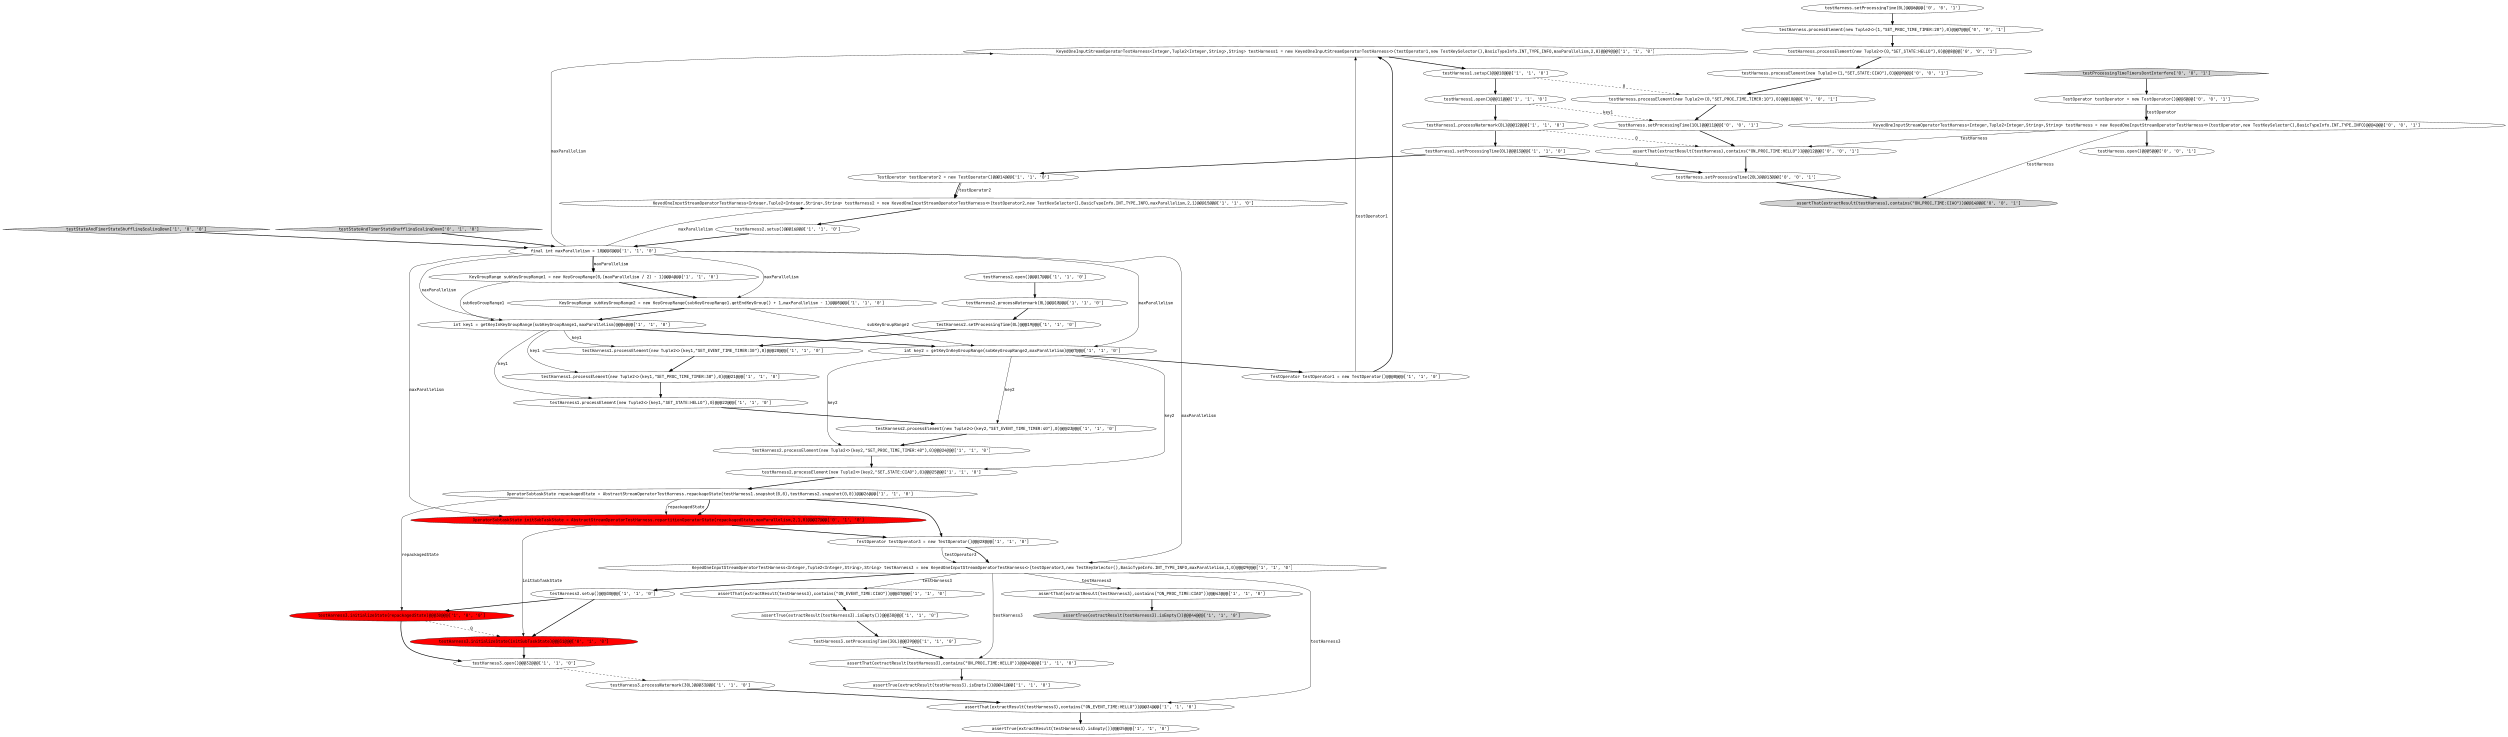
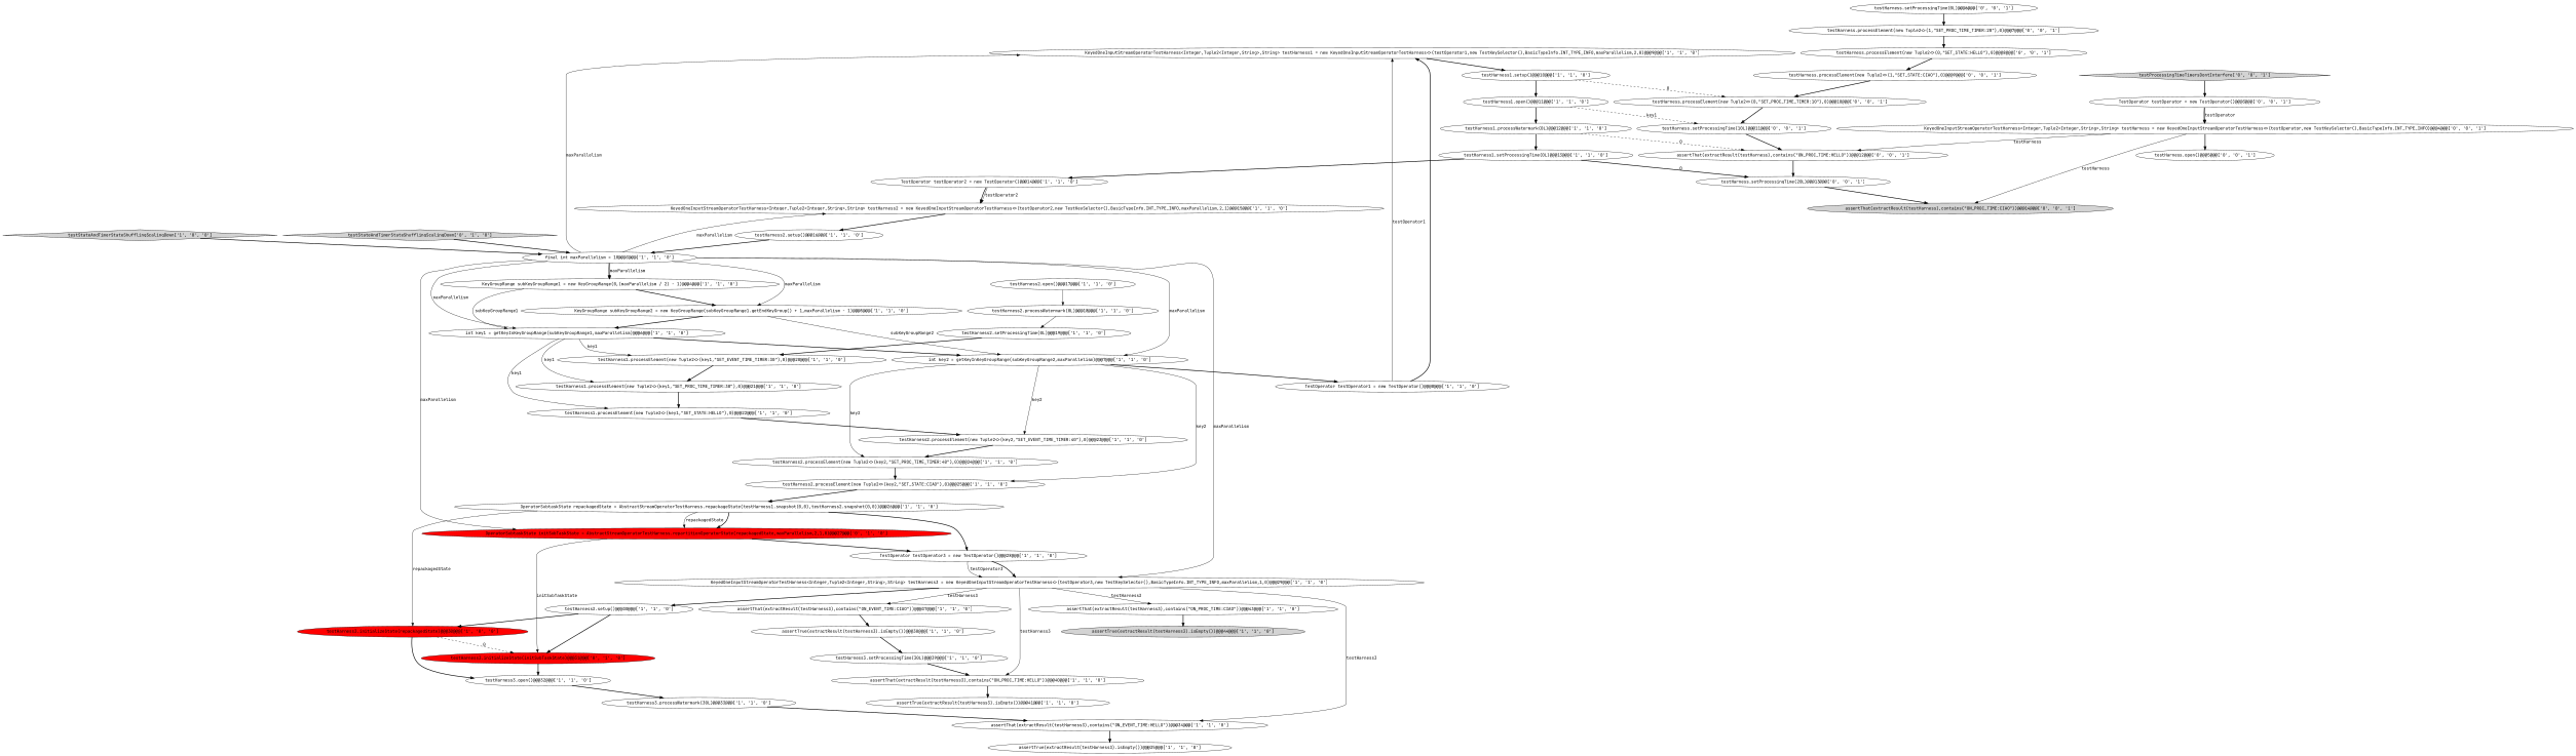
  digraph {
    fontname="JetBrains Mono"
    node [fillcolor=white fontname="JetBrains Mono" shape=ellipse style=filled]
    edge [fontname="JetBrains Mono" style=bold]
    n1 [label="KeyedOneInputStreamOperatorTestHarness<Integer,Tuple2<Integer,String>,String> testHarness1 = new KeyedOneInputStreamOperatorTestHarness<>(testOperator1,new TestKeySelector(),BasicTypeInfo.INT_TYPE_INFO,maxParallelism,2,0)@@@9@@@['1', '1', '0']"]
    n2 [label="testHarness1.setup()@@@10@@@['1', '1', '0']"]
    n3 [label="testHarness1.open()@@@11@@@['1', '1', '0']"]
    n4 [label="testHarness.processElement(new Tuple2<>(0,\"SET_PROC_TIME_TIMER:10\"),0)@@@10@@@['0', '0', '1']"]
    n5 [label="assertTrue(extractResult(testHarness3).isEmpty())@@@35@@@['1', '1', '0']"]
    n6 [label="int key1 = getKeyInKeyGroupRange(subKeyGroupRange1,maxParallelism)@@@6@@@['1', '1', '0']"]
    n7 [label="testHarness1.processElement(new Tuple2<>(key1,\"SET_EVENT_TIME_TIMER:30\"),0)@@@20@@@['1', '1', '0']"]
    n8 [label="testHarness1.processElement(new Tuple2<>(key1,\"SET_PROC_TIME_TIMER:30\"),0)@@@21@@@['1', '1', '0']"]
    n9 [label="int key2 = getKeyInKeyGroupRange(subKeyGroupRange2,maxParallelism)@@@7@@@['1', '1', '0']"]
    n10 [label="testHarness1.processElement(new Tuple2<>(key1,\"SET_STATE:HELLO\"),0)@@@22@@@['1', '1', '0']"]
    n11 [label="testHarness2.processElement(new Tuple2<>(key2,\"SET_EVENT_TIME_TIMER:40\"),0)@@@23@@@['1', '1', '0']"]
    n12 [label="testHarness2.processElement(new Tuple2<>(key2,\"SET_PROC_TIME_TIMER:40\"),0)@@@24@@@['1', '1', '0']"]
    n13 [label="testHarness2.processElement(new Tuple2<>(key2,\"SET_STATE:CIAO\"),0)@@@25@@@['1', '1', '0']"]
    n14 [label="TestOperator testOperator1 = new TestOperator()@@@8@@@['1', '1', '0']"]
    n15 [label="assertThat(extractResult(testHarness3),contains(\"ON_EVENT_TIME:HELLO\"))@@@34@@@['1', '1', '0']"]
    n16 [label="final int maxParallelism = 10@@@3@@@['1', '1', '0']"]
    n17 [label="KeyedOneInputStreamOperatorTestHarness<Integer,Tuple2<Integer,String>,String> testHarness2 = new KeyedOneInputStreamOperatorTestHarness<>(testOperator2,new TestKeySelector(),BasicTypeInfo.INT_TYPE_INFO,maxParallelism,2,1)@@@15@@@['1', '1', '0']"]
    n18 [label="KeyGroupRange subKeyGroupRange2 = new KeyGroupRange(subKeyGroupRange1.getEndKeyGroup() + 1,maxParallelism - 1)@@@5@@@['1', '1', '0']"]
    n19 [label="KeyedOneInputStreamOperatorTestHarness<Integer,Tuple2<Integer,String>,String> testHarness3 = new KeyedOneInputStreamOperatorTestHarness<>(testOperator3,new TestKeySelector(),BasicTypeInfo.INT_TYPE_INFO,maxParallelism,1,0)@@@29@@@['1', '1', '0']"]
    n20 [fillcolor=red label="OperatorSubtaskState initSubTaskState = AbstractStreamOperatorTestHarness.repartitionOperatorState(repackagedState,maxParallelism,2,1,0)@@@27@@@['0', '1', '0']"]
    n21 [label="KeyGroupRange subKeyGroupRange1 = new KeyGroupRange(0,(maxParallelism / 2) - 1)@@@4@@@['1', '1', '0']"]
    n22 [label="testHarness2.setup()@@@16@@@['1', '1', '0']"]
    n23 [label="assertThat(extractResult(testHarness3),contains(\"ON_PROC_TIME:HELLO\"))@@@40@@@['1', '1', '0']"]
    n24 [label="assertThat(extractResult(testHarness3),contains(\"ON_PROC_TIME:CIAO\"))@@@43@@@['1', '1', '0']"]
    n25 [label="assertThat(extractResult(testHarness3),contains(\"ON_EVENT_TIME:CIAO\"))@@@37@@@['1', '1', '0']"]
    n26 [label="testHarness3.setup()@@@30@@@['1', '1', '0']"]
    n27 [label="TestOperator testOperator3 = new TestOperator()@@@28@@@['1', '1', '0']"]
    n28 [fillcolor=red label="testHarness3.initializeState(initSubTaskState)@@@31@@@['0', '1', '0']"]
    n29 [label="assertTrue(extractResult(testHarness3).isEmpty())@@@38@@@['1', '1', '0']"]
    n30 [label="testHarness3.setProcessingTime(30L)@@@39@@@['1', '1', '0']"]
    n31 [label="testHarness2.open()@@@17@@@['1', '1', '0']"]
    n32 [label="testHarness2.processWatermark(0L)@@@18@@@['1', '1', '0']"]
    n33 [label="testHarness2.setProcessingTime(0L)@@@19@@@['1', '1', '0']"]
    n34 [label="testHarness.setProcessingTime(10L)@@@11@@@['0', '0', '1']"]
    n35 [label="testHarness1.processWatermark(0L)@@@12@@@['1', '1', '0']"]
    n36 [label="assertThat(extractResult(testHarness),contains(\"ON_PROC_TIME:HELLO\"))@@@12@@@['0', '0', '1']"]
    n37 [label="testHarness1.setProcessingTime(0L)@@@13@@@['1', '1', '0']"]
    n38 [label="testHarness3.open()@@@32@@@['1', '1', '0']"]
    n39 [label="testHarness3.processWatermark(30L)@@@33@@@['1', '1', '0']"]
    n40 [label="TestOperator testOperator2 = new TestOperator()@@@14@@@['1', '1', '0']"]
    n41 [label="testHarness.setProcessingTime(20L)@@@13@@@['0', '0', '1']"]
    n42 [fillcolor=lightgray label="assertThat(extractResult(testHarness),contains(\"ON_PROC_TIME:CIAO\"))@@@14@@@['0', '0', '1']"]
    n43 [label="assertTrue(extractResult(testHarness3).isEmpty())@@@41@@@['1', '1', '0']"]
    n44 [label="OperatorSubtaskState repackagedState = AbstractStreamOperatorTestHarness.repackageState(testHarness1.snapshot(0,0),testHarness2.snapshot(0,0))@@@26@@@['1', '1', '0']"]
    n45 [fillcolor=red label="testHarness3.initializeState(repackagedState)@@@30@@@['1', '0', '0']"]
    n46 [fillcolor=lightgray label="assertTrue(extractResult(testHarness3).isEmpty())@@@44@@@['1', '1', '0']"]
    n47 [label="testHarness.setProcessingTime(0L)@@@6@@@['0', '0', '1']"]
    n48 [label="testHarness.processElement(new Tuple2<>(1,\"SET_PROC_TIME_TIMER:20\"),0)@@@7@@@['0', '0', '1']"]
    n49 [label="testHarness.processElement(new Tuple2<>(0,\"SET_STATE:HELLO\"),0)@@@8@@@['0', '0', '1']"]
    n50 [label="KeyedOneInputStreamOperatorTestHarness<Integer,Tuple2<Integer,String>,String> testHarness = new KeyedOneInputStreamOperatorTestHarness<>(testOperator,new TestKeySelector(),BasicTypeInfo.INT_TYPE_INFO)@@@4@@@['0', '0', '1']"]
    n51 [label="testHarness.open()@@@5@@@['0', '0', '1']"]
    n52 [fillcolor=lightgray label="testStateAndTimerStateShufflingScalingDown['1', '0', '0']" shape=diamond]
    n53 [label="testHarness.processElement(new Tuple2<>(1,\"SET_STATE:CIAO\"),0)@@@9@@@['0', '0', '1']"]
    n54 [label="TestOperator testOperator = new TestOperator()@@@3@@@['0', '0', '1']"]
    n55 [fillcolor=lightgray label="testStateAndTimerStateShufflingScalingDown['0', '1', '0']" shape=diamond]
    n56 [fillcolor=lightgray label="testProcessingTimeTimersDontInterfere['0', '0', '1']" shape=diamond]
    n1 -> n2
    n2 -> n3
    n2 -> n4 [label=0 style=dashed]
    n3 -> n34 [label=key1 style=dashed]
    n3 -> n35
    n4 -> n34
    n6 -> n7 [label=key1 style=solid]
    n6 -> n8 [label=key1 style=solid]
    n6 -> n9
    n6 -> n10 [label=key1 style=solid]
    n7 -> n8
    n8 -> n10
    n9 -> n11 [label=key2 style=solid]
    n9 -> n12 [label=key2 style=solid]
    n9 -> n13 [label=key2 style=solid]
    n9 -> n14
    n10 -> n11
    n11 -> n12
    n12 -> n13
    n13 -> n44
    n14 -> n1
    n14 -> n1 [label=testOperator1 style=solid]
    n15 -> n5
    n16 -> n1 [label=maxParallelism style=solid]
    n16 -> n6 [label=maxParallelism style=solid]
    n16 -> n9 [label=maxParallelism style=solid]
    n16 -> n17 [label=maxParallelism style=solid]
    n16 -> n18 [label=maxParallelism style=solid]
    n16 -> n19 [label=maxParallelism style=solid]
    n16 -> n20 [label=maxParallelism style=solid]
    n16 -> n21
    n16 -> n21 [label=maxParallelism style=solid]
    n17 -> n22
    n18 -> n6
    n18 -> n9 [label=subKeyGroupRange2 style=solid]
    n19 -> n15 [label=testHarness3 style=solid]
    n19 -> n23 [label=testHarness3 style=solid]
    n19 -> n24 [label=testHarness3 style=solid]
    n19 -> n25 [label=testHarness3 style=solid]
    n19 -> n26
    n20 -> n27
    n20 -> n28 [label=initSubTaskState style=solid]
    n21 -> n6 [label=subKeyGroupRange1 style=solid]
    n21 -> n18
    n22 -> n16
    n23 -> n43
    n24 -> n46
    n25 -> n29
    n26 -> n28
    n26 -> n45
    n27 -> n19
    n27 -> n19 [label=testOperator3 style=solid]
    n28 -> n38
    n29 -> n30
    n30 -> n23
-   n31 -> n32
-   n32 -> n33
+   n31 -> n32 [style=solid]
+   n32 -> n33 [style=solid]
    n33 -> n7
    n34 -> n36
    n35 -> n36 [label=0 style=dashed]
    n35 -> n37
    n36 -> n41
    n37 -> n40
    n37 -> n41 [label=0]
-   n38 -> n39 [style=dashed]
+   n38 -> n39
    n39 -> n15
    n40 -> n17
    n40 -> n17 [label=testOperator2 style=solid]
    n41 -> n42
    n44 -> n20
    n44 -> n20 [label=repackagedState style=solid]
    n44 -> n27
    n44 -> n45 [label=repackagedState style=solid]
    n45 -> n28 [label=0 style=dashed]
    n45 -> n38
    n47 -> n48
    n48 -> n49
    n49 -> n53
    n50 -> n36 [label=testHarness style=solid]
    n50 -> n42 [label=testHarness style=solid]
    n50 -> n51
    n52 -> n16
    n53 -> n4
    n54 -> n50 [label=testOperator style=solid]
    n54 -> n50
    n55 -> n16
    n56 -> n54
  }
